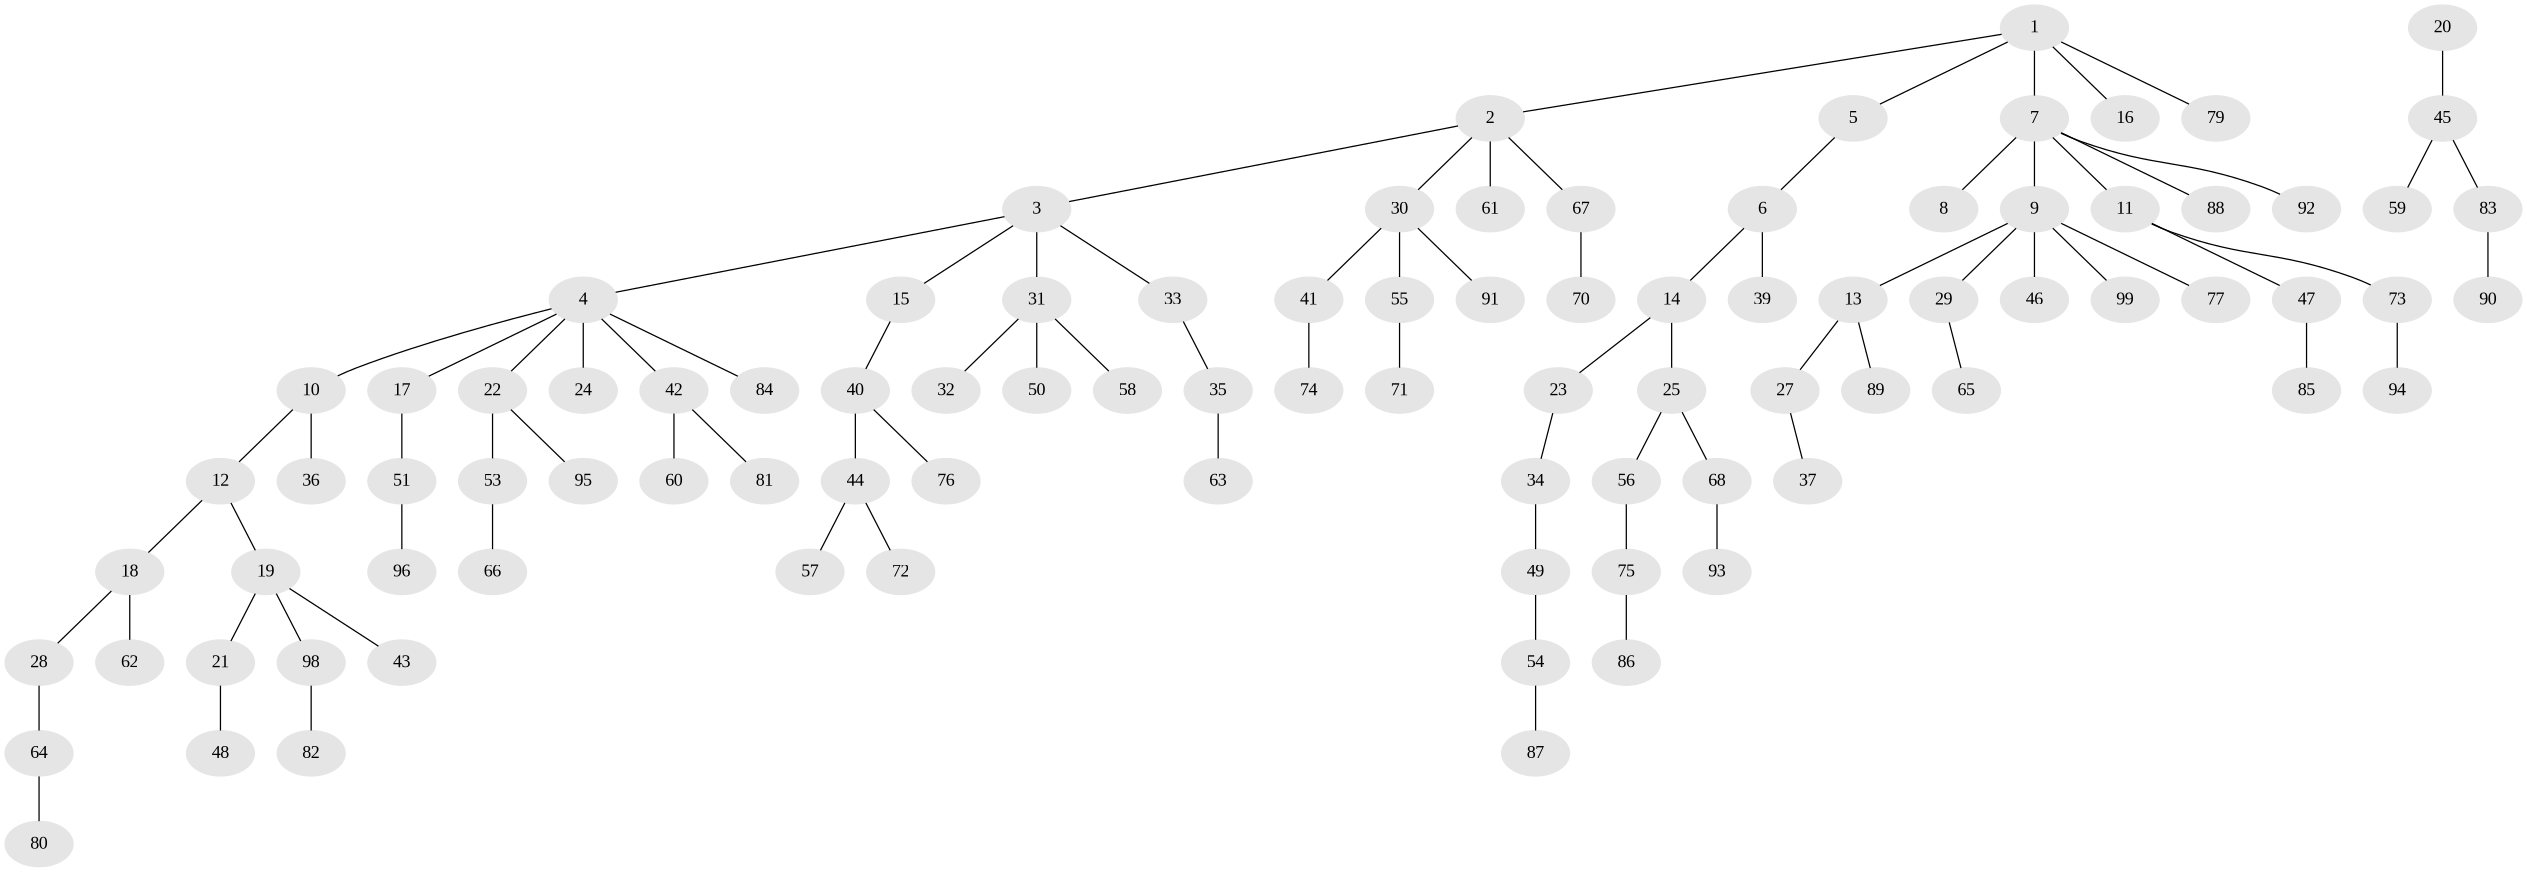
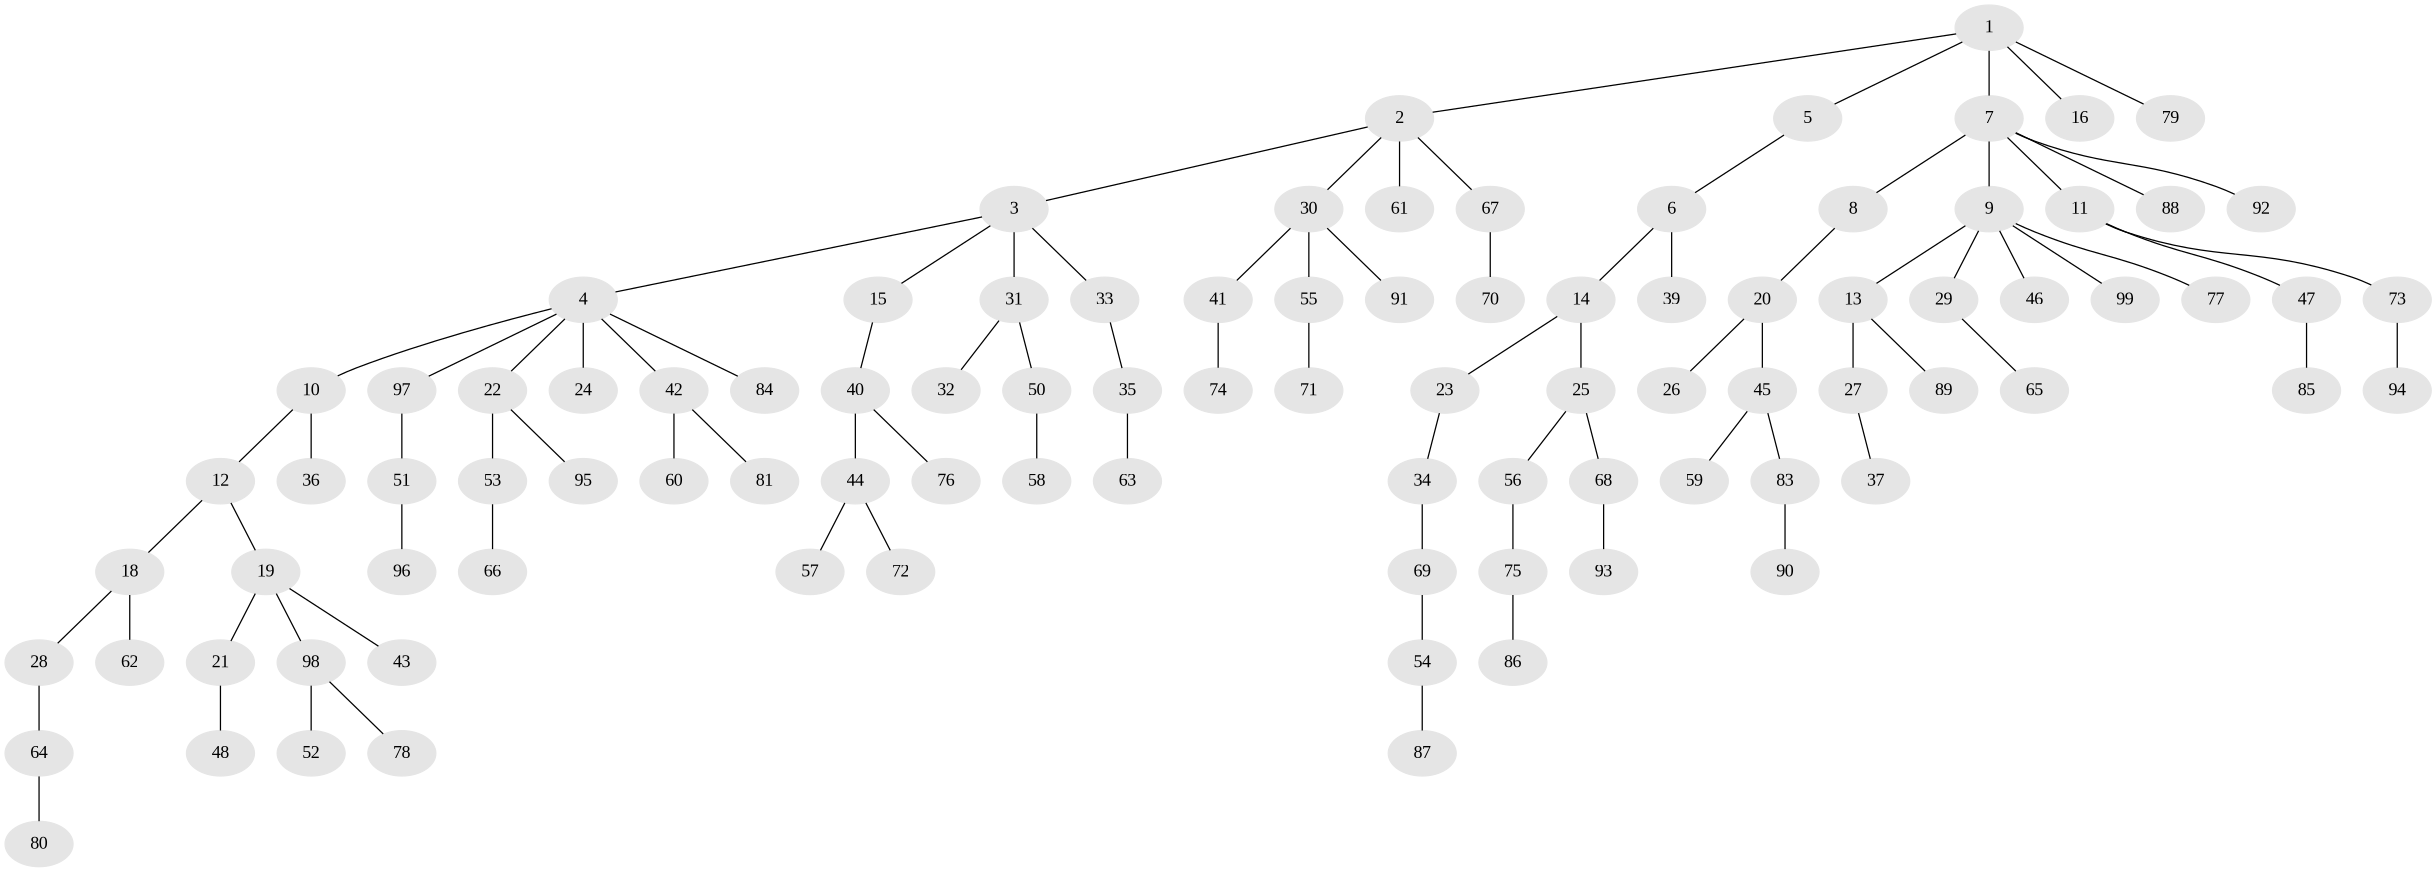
  graph {
    fontname="Liberation Serif"
    node [color=gray90 fontname="Liberation Serif" style=filled]
    edge [fontname="Liberation Serif"]
    1
    2
    5
    7
    16
    79
    3
    30
    61
    67
    6
    8
    9
    11
    88
    92
    4
    15
    31
    33
    41
    55
    91
    70
    10
-   17
+   17 [label=97]
    22
    24
    42
    84
    40
    32
    50
    58
    35
    12
    36
    51
    53
    95
    60
    81
    14
    39
    23
    25
    20
    13
    29
    46
    n51 [label=99]
    77
    47
    73
+   26
    45
    27
    89
    65
    18
    19
    85
    94
    28
    62
    21
    n67 [label=98]
    43
    37
    34
    56
    68
    44
    76
    96
    64
    48
-   52 [label=82]
+   52
+   78
    59
    83
    66
-   49
+   49 [label=69]
    75
    93
    80
    74
    71
    63
    54
    57
    72
    90
    87
    86
    1 -- 2
    1 -- 5
    1 -- 7
    1 -- 16
    1 -- 79
    2 -- 3
    2 -- 30
    2 -- 61
    2 -- 67
    5 -- 6
    7 -- 8
    7 -- 9
    7 -- 11
    7 -- 88
    7 -- 92
    3 -- 4
    3 -- 15
    3 -- 31
    3 -- 33
    30 -- 41
    30 -- 55
    30 -- 91
    67 -- 70
    6 -- 14
    6 -- 39
+   8 -- 20
    9 -- 13
    9 -- 29
    9 -- 46
    9 -- n51
    9 -- 77
    11 -- 47
    11 -- 73
    4 -- 10
    4 -- 17
    4 -- 22
    4 -- 24
    4 -- 42
    4 -- 84
    15 -- 40
    31 -- 32
    31 -- 50
-   31 -- 58
+   50 -- 58
    33 -- 35
    41 -- 74
    55 -- 71
    10 -- 12
    10 -- 36
    17 -- 51
    22 -- 53
    22 -- 95
    42 -- 60
    42 -- 81
    40 -- 44
    40 -- 76
    35 -- 63
    12 -- 18
    12 -- 19
    51 -- 96
    53 -- 66
    14 -- 23
    14 -- 25
    23 -- 34
    25 -- 56
    25 -- 68
+   20 -- 26
    20 -- 45
    13 -- 27
    13 -- 89
    29 -- 65
    47 -- 85
    73 -- 94
    45 -- 59
    45 -- 83
    27 -- 37
    18 -- 28
    18 -- 62
    19 -- 21
    19 -- n67
    19 -- 43
    28 -- 64
    21 -- 48
    n67 -- 52
+   n67 -- 78
    34 -- 49
    56 -- 75
    68 -- 93
    44 -- 57
    44 -- 72
    64 -- 80
    83 -- 90
    49 -- 54
    75 -- 86
    54 -- 87
  }
